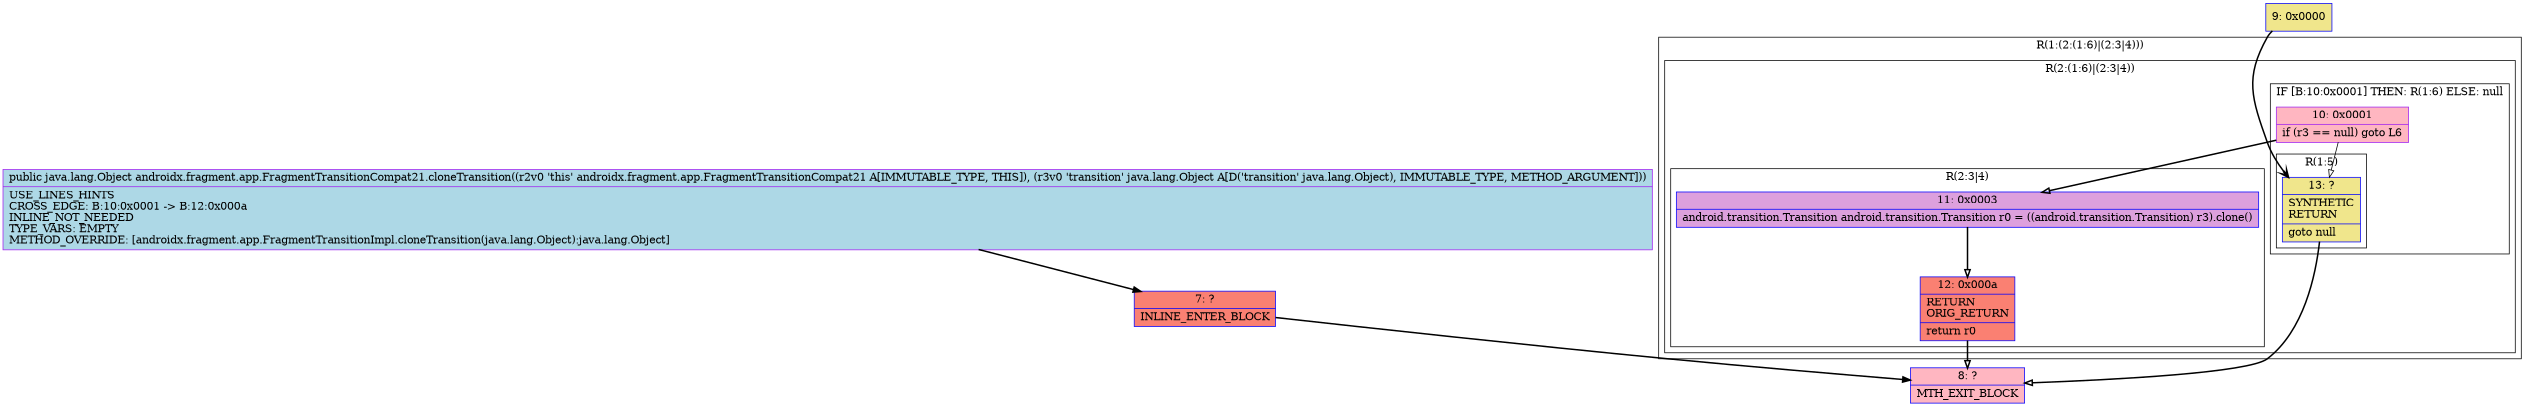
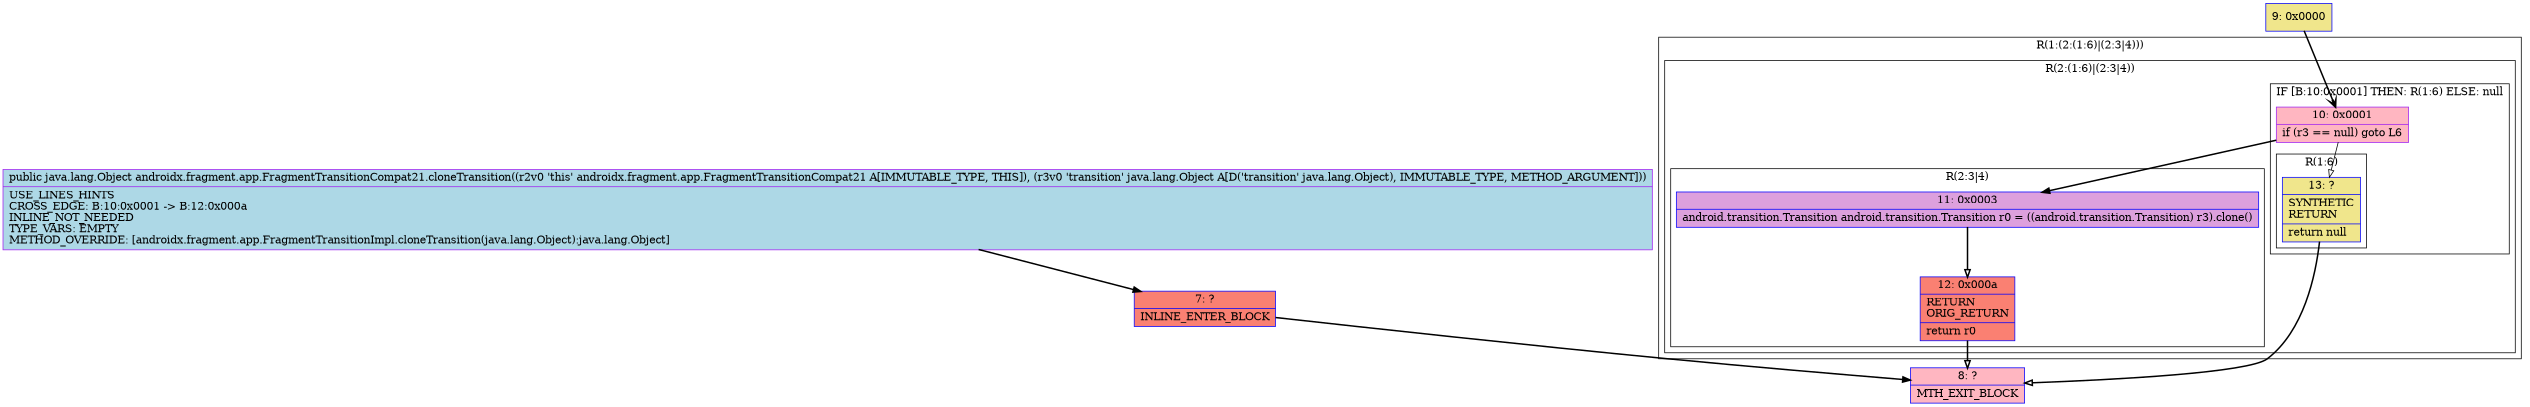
  digraph {
    node [color=blue fillcolor=khaki shape=record style=filled]
    edge [arrowhead=onormal style=bold]
-   n1 [label="{13\:\ ?|SYNTHETIC\lRETURN\l|goto null\l}"]
+   n1 [label="{13\:\ ?|SYNTHETIC\lRETURN\l|return null\l}"]
    n2 [color=purple fillcolor=lightpink label="{10\:\ 0x0001|if (r3 == null) goto L6\l}"]
    n3 [fillcolor=plum label="{11\:\ 0x0003|android.transition.Transition android.transition.Transition r0 = ((android.transition.Transition) r3).clone()\l}"]
    n4 [fillcolor=salmon label="{12\:\ 0x000a|RETURN\lORIG_RETURN\l|return r0\l}"]
    n5 [fillcolor=lightpink label="{8\:\ ?|MTH_EXIT_BLOCK\l}"]
    n6 [fillcolor=salmon label="{7\:\ ?|INLINE_ENTER_BLOCK\l}"]
    n7 [label="{9\:\ 0x0000}"]
    n8 [color=purple fillcolor=lightblue label="{public java.lang.Object androidx.fragment.app.FragmentTransitionCompat21.cloneTransition((r2v0 'this' androidx.fragment.app.FragmentTransitionCompat21 A[IMMUTABLE_TYPE, THIS]), (r3v0 'transition' java.lang.Object A[D('transition' java.lang.Object), IMMUTABLE_TYPE, METHOD_ARGUMENT]))  | USE_LINES_HINTS\lCROSS_EDGE: B:10:0x0001 \-\> B:12:0x000a\lINLINE_NOT_NEEDED\lTYPE_VARS: EMPTY\lMETHOD_OVERRIDE: [androidx.fragment.app.FragmentTransitionImpl.cloneTransition(java.lang.Object):java.lang.Object]\l}"]
    subgraph cluster_1 {
      label="R(1:(2:(1:6)|(2:3|4)))"
      subgraph cluster_2 {
        label="R(2:(1:6)|(2:3|4))"
        subgraph cluster_3 {
          label="IF [B:10:0x0001] THEN: R(1:6) ELSE: null"
          n2
          subgraph cluster_4 {
-           label="R(1:5)"
+           label="R(1:6)"
            n1
          }
        }
        subgraph cluster_5 {
          label="R(2:3|4)"
          n3
          n4
        }
      }
    }
    n1 -> n5
    n2 -> n1 [style=solid]
-   n2 -> n3
+   n2 -> n3 [arrowhead=normal]
    n3 -> n4
    n4 -> n5
    n6 -> n5 [arrowhead=normal]
-   n7 -> n1 [arrowhead=vee]
+   n7 -> n2 [arrowhead=vee]
    n8 -> n6 [arrowhead=normal]
  }
